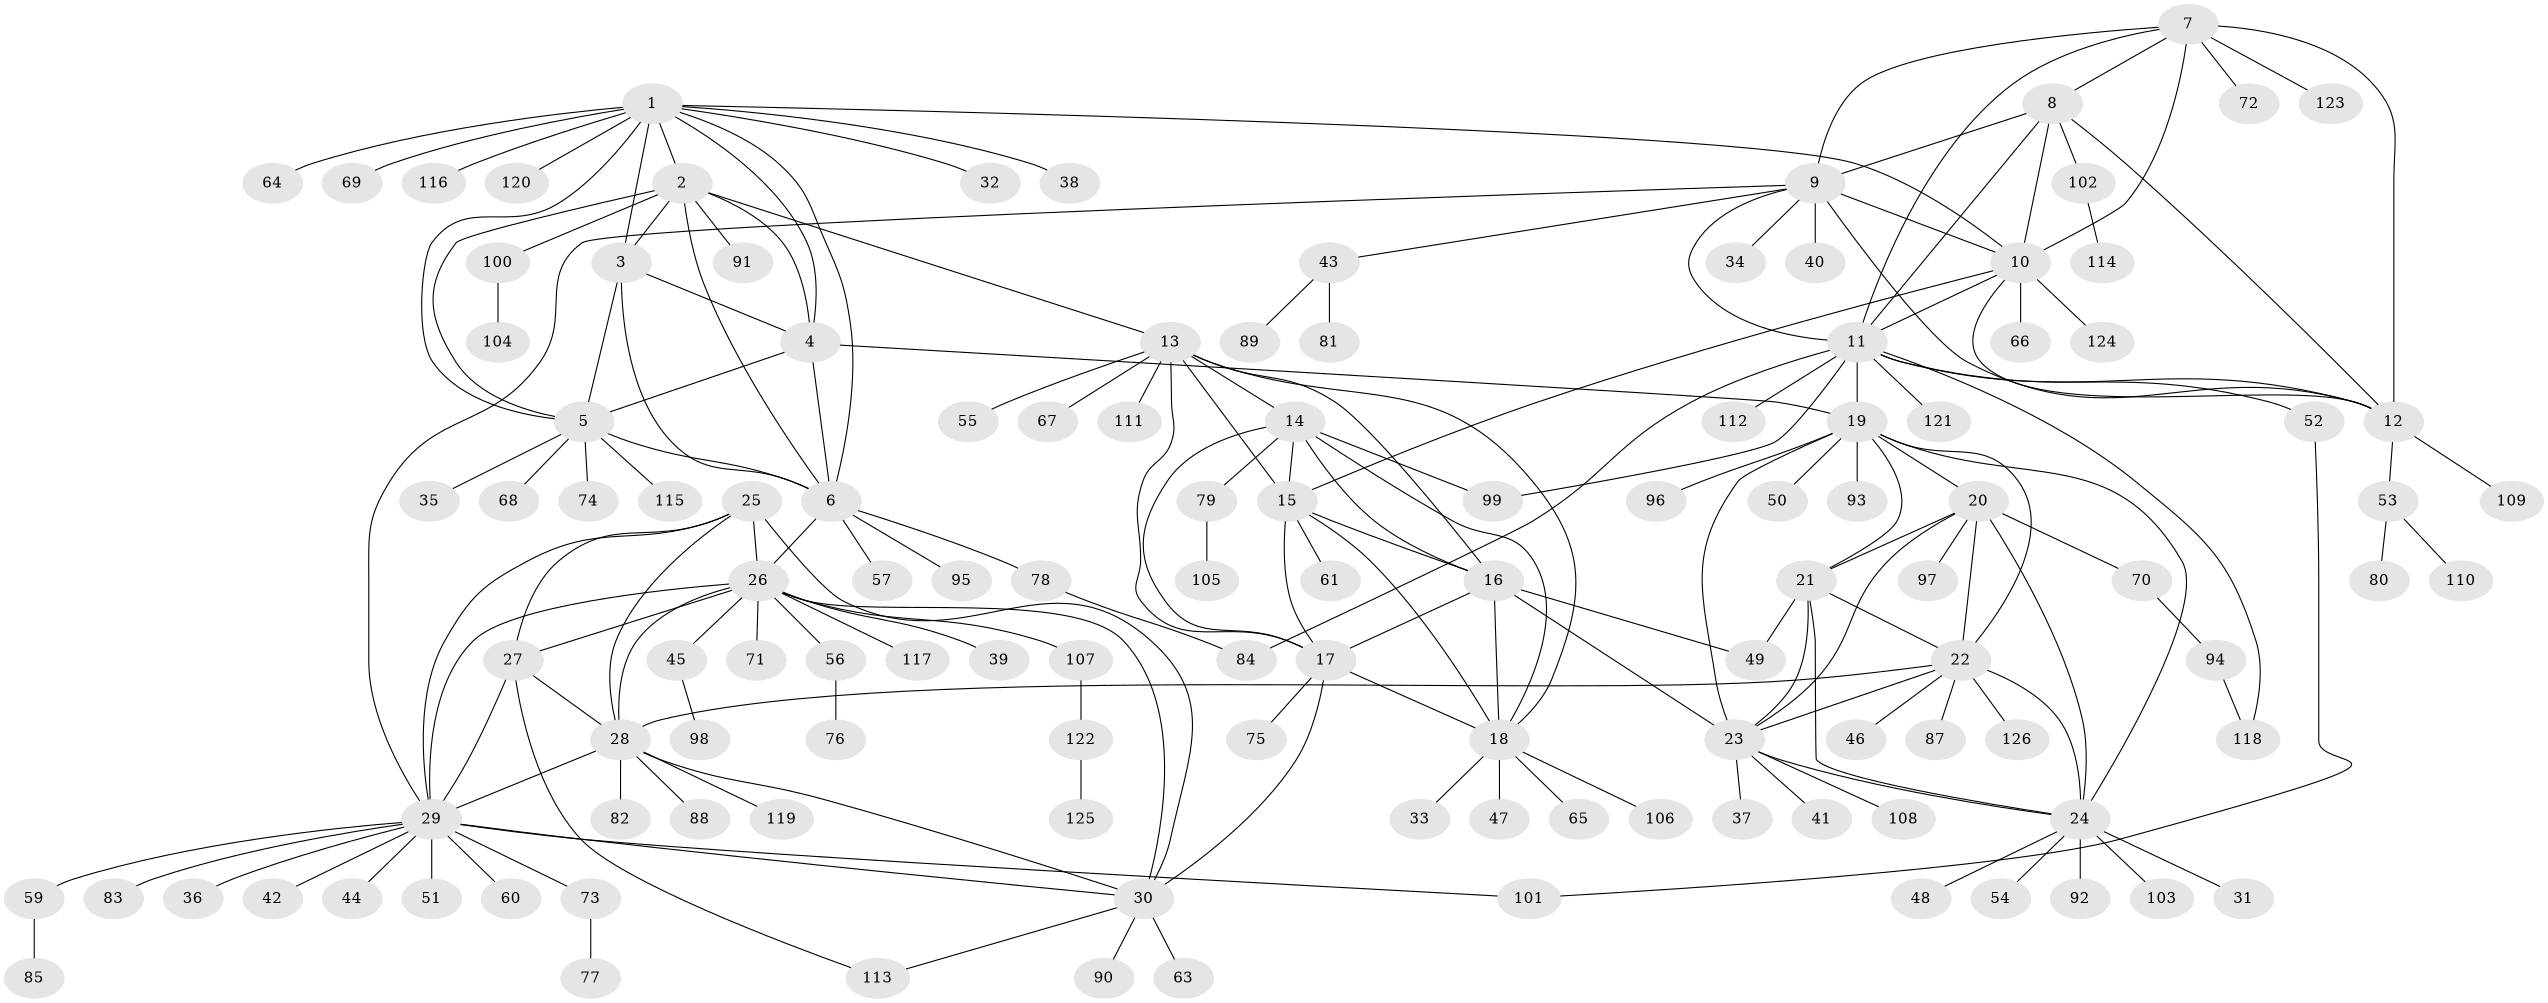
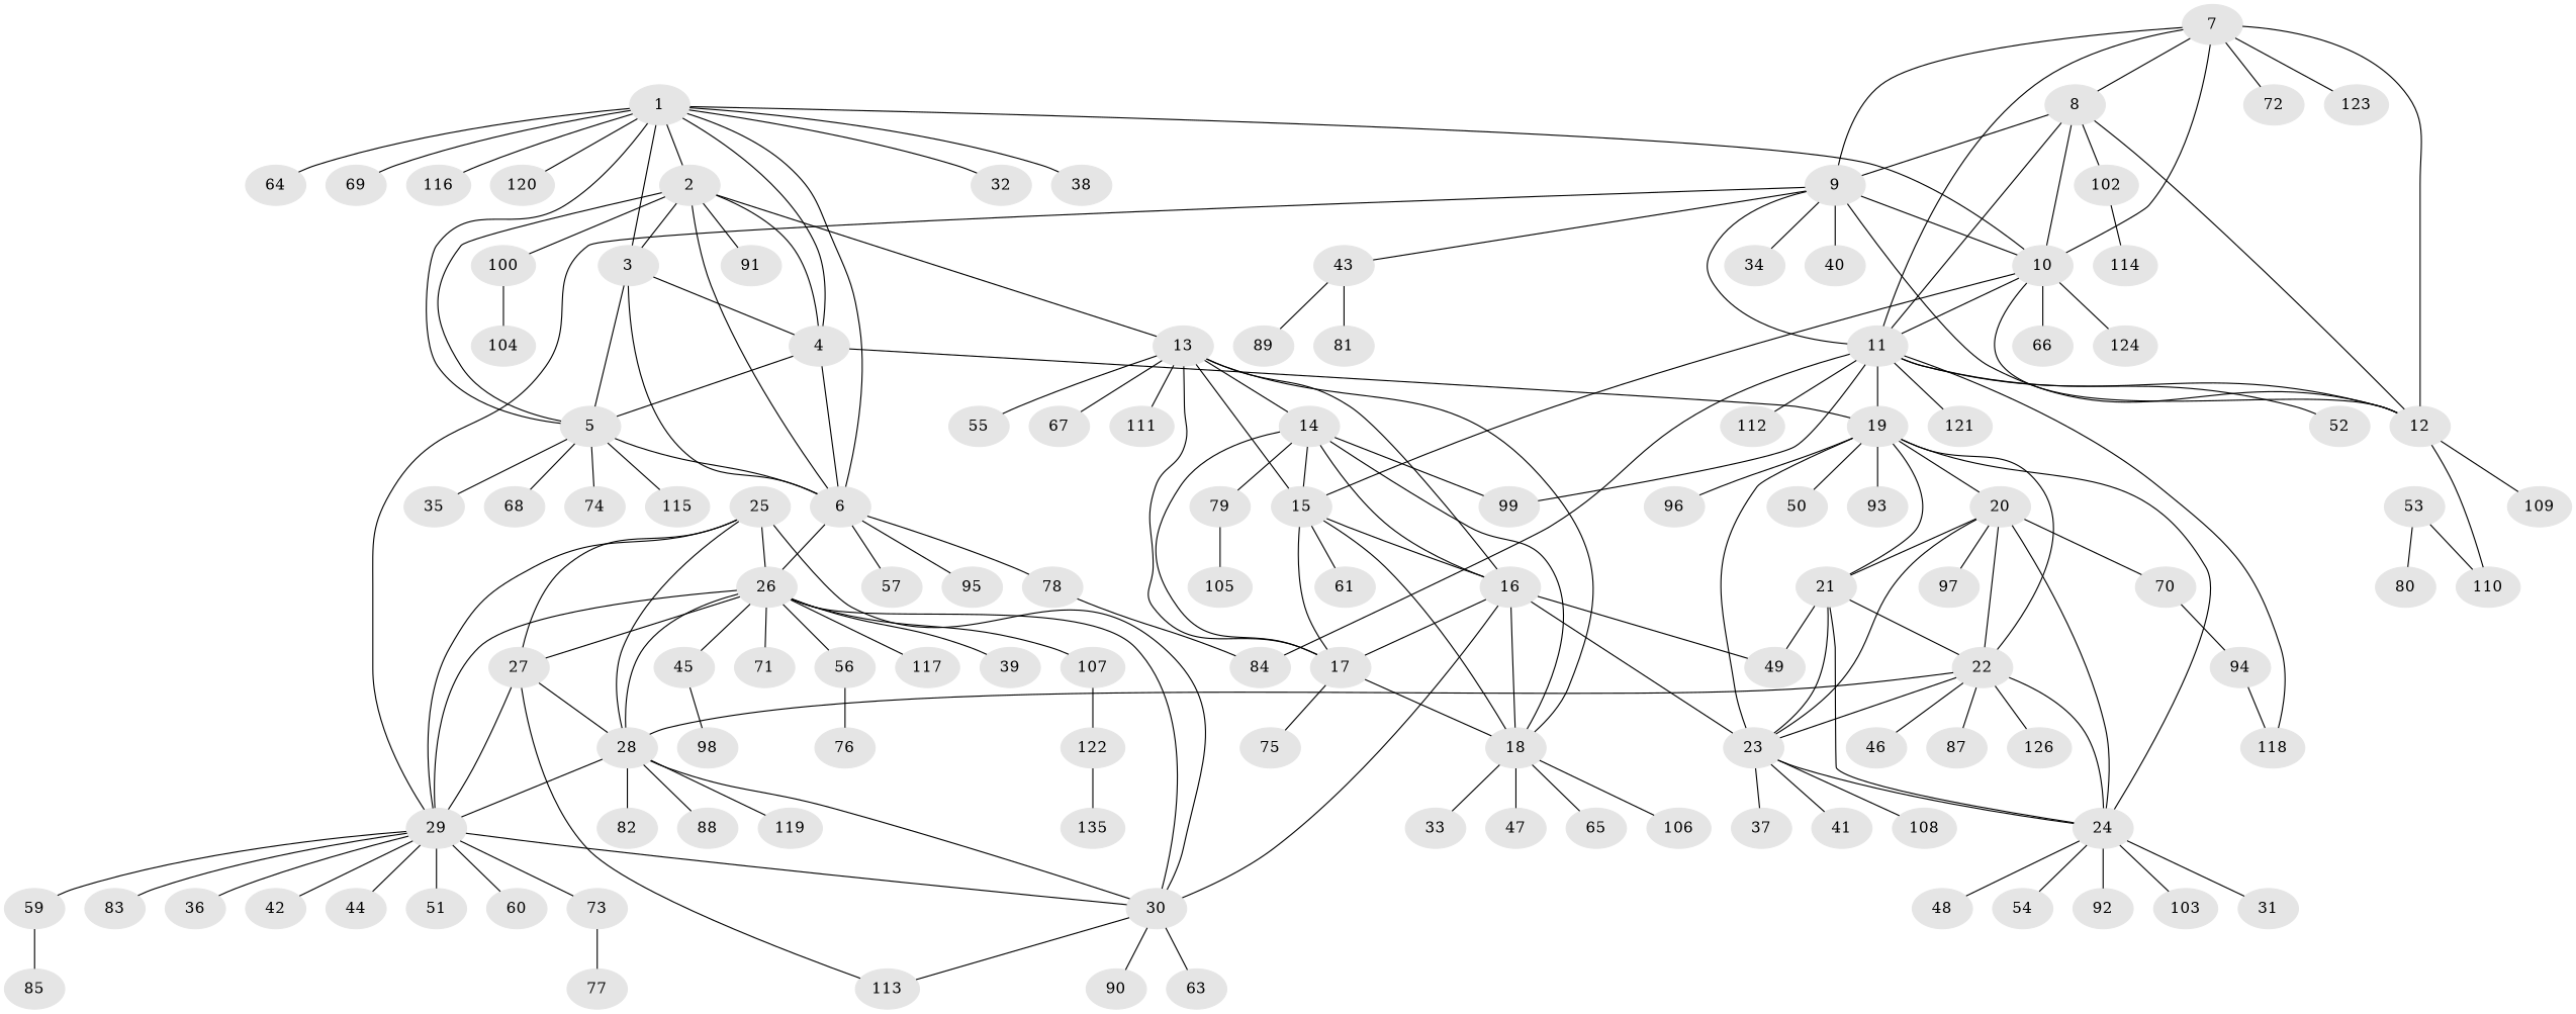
  graph {
    node [color=gray90 style=filled]
    1
    2
    3
    4
    5
    6
    10
    32
    38
    64
    69
    116
    120
    13
    91
    100
    19
    35
    68
    74
    115
    26
    57
    78
    95
    11
    12
    15
    66
    124
    14
    16
    17
    18
    55
    67
    111
    104
    23
    20
    21
    22
    24
    50
    93
    96
    29
    30
    28
    27
    39
    45
    56
    71
    107
    117
    84
    7
    8
    9
    72
    123
    102
    34
    40
    43
    52
    99
    112
    118
    121
    53
    109
    114
    36
    42
    44
    51
    59
    60
    73
    83
-   101
    81
    89
    61
    80
    110
    79
    49
    75
    33
    47
    65
    106
    105
    37
    41
    108
    63
    90
    113
    70
    97
    46
    87
    126
    31
    48
    54
    92
    103
    94
    82
    88
    119
    25
    98
    76
    122
    85
    77
-   125
+   125 [label=135]
    1 -- 2
    1 -- 3
    1 -- 4
    1 -- 5
    1 -- 6
    1 -- 10
    1 -- 32
    1 -- 38
    1 -- 64
    1 -- 69
    1 -- 116
    1 -- 120
    2 -- 3
    2 -- 4
    2 -- 5
    2 -- 6
    2 -- 13
    2 -- 91
    2 -- 100
    3 -- 4
    3 -- 5
    3 -- 6
    4 -- 5
    4 -- 6
    4 -- 19
    5 -- 6
    5 -- 35
    5 -- 68
    5 -- 74
    5 -- 115
    6 -- 26
    6 -- 57
    6 -- 78
    6 -- 95
    10 -- 11
    10 -- 12
    10 -- 15
    10 -- 66
    10 -- 124
    13 -- 15
    13 -- 14
    13 -- 16
    13 -- 17
    13 -- 18
    13 -- 55
    13 -- 67
    13 -- 111
    100 -- 104
    19 -- 23
    19 -- 20
    19 -- 21
    19 -- 22
    19 -- 24
    19 -- 50
    19 -- 93
    19 -- 96
    26 -- 29
    26 -- 30
    26 -- 28
    26 -- 27
    26 -- 39
    26 -- 45
    26 -- 56
    26 -- 71
    26 -- 107
    26 -- 117
    78 -- 84
    11 -- 19
    11 -- 12
    11 -- 84
    11 -- 52
    11 -- 99
    11 -- 112
    11 -- 118
    11 -- 121
-   12 -- 53
+   12 -- 110
    12 -- 109
    15 -- 16
    15 -- 17
    15 -- 18
    15 -- 61
    14 -- 15
    14 -- 16
    14 -- 17
    14 -- 18
    14 -- 99
    14 -- 79
    16 -- 17
    16 -- 18
    16 -- 23
-   17 -- 30
+   16 -- 30
    16 -- 49
    17 -- 18
    17 -- 75
    18 -- 33
    18 -- 47
    18 -- 65
    18 -- 106
    23 -- 24
    23 -- 37
    23 -- 41
    23 -- 108
    20 -- 23
    20 -- 21
    20 -- 22
    20 -- 24
    20 -- 70
    20 -- 97
    21 -- 23
    21 -- 22
    21 -- 24
    21 -- 49
    22 -- 23
    22 -- 24
    22 -- 28
    22 -- 46
    22 -- 87
    22 -- 126
    24 -- 31
    24 -- 48
    24 -- 54
    24 -- 92
    24 -- 103
    29 -- 30
    29 -- 36
    29 -- 42
    29 -- 44
    29 -- 51
    29 -- 59
    29 -- 60
    29 -- 73
    29 -- 83
-   29 -- 101
    30 -- 63
    30 -- 90
    30 -- 113
    28 -- 29
    28 -- 30
    28 -- 82
    28 -- 88
    28 -- 119
    27 -- 29
    27 -- 28
    27 -- 113
    45 -- 98
    56 -- 76
    107 -- 122
    7 -- 10
    7 -- 11
    7 -- 12
    7 -- 8
    7 -- 9
    7 -- 72
    7 -- 123
    8 -- 10
    8 -- 11
    8 -- 12
    8 -- 9
    8 -- 102
    9 -- 10
    9 -- 11
    9 -- 12
    9 -- 29
    9 -- 34
    9 -- 40
    9 -- 43
    102 -- 114
    43 -- 81
    43 -- 89
-   52 -- 101
    53 -- 80
    53 -- 110
    59 -- 85
    73 -- 77
    79 -- 105
    70 -- 94
    94 -- 118
    25 -- 26
    25 -- 29
    25 -- 30
    25 -- 28
    25 -- 27
    122 -- 125
  }
